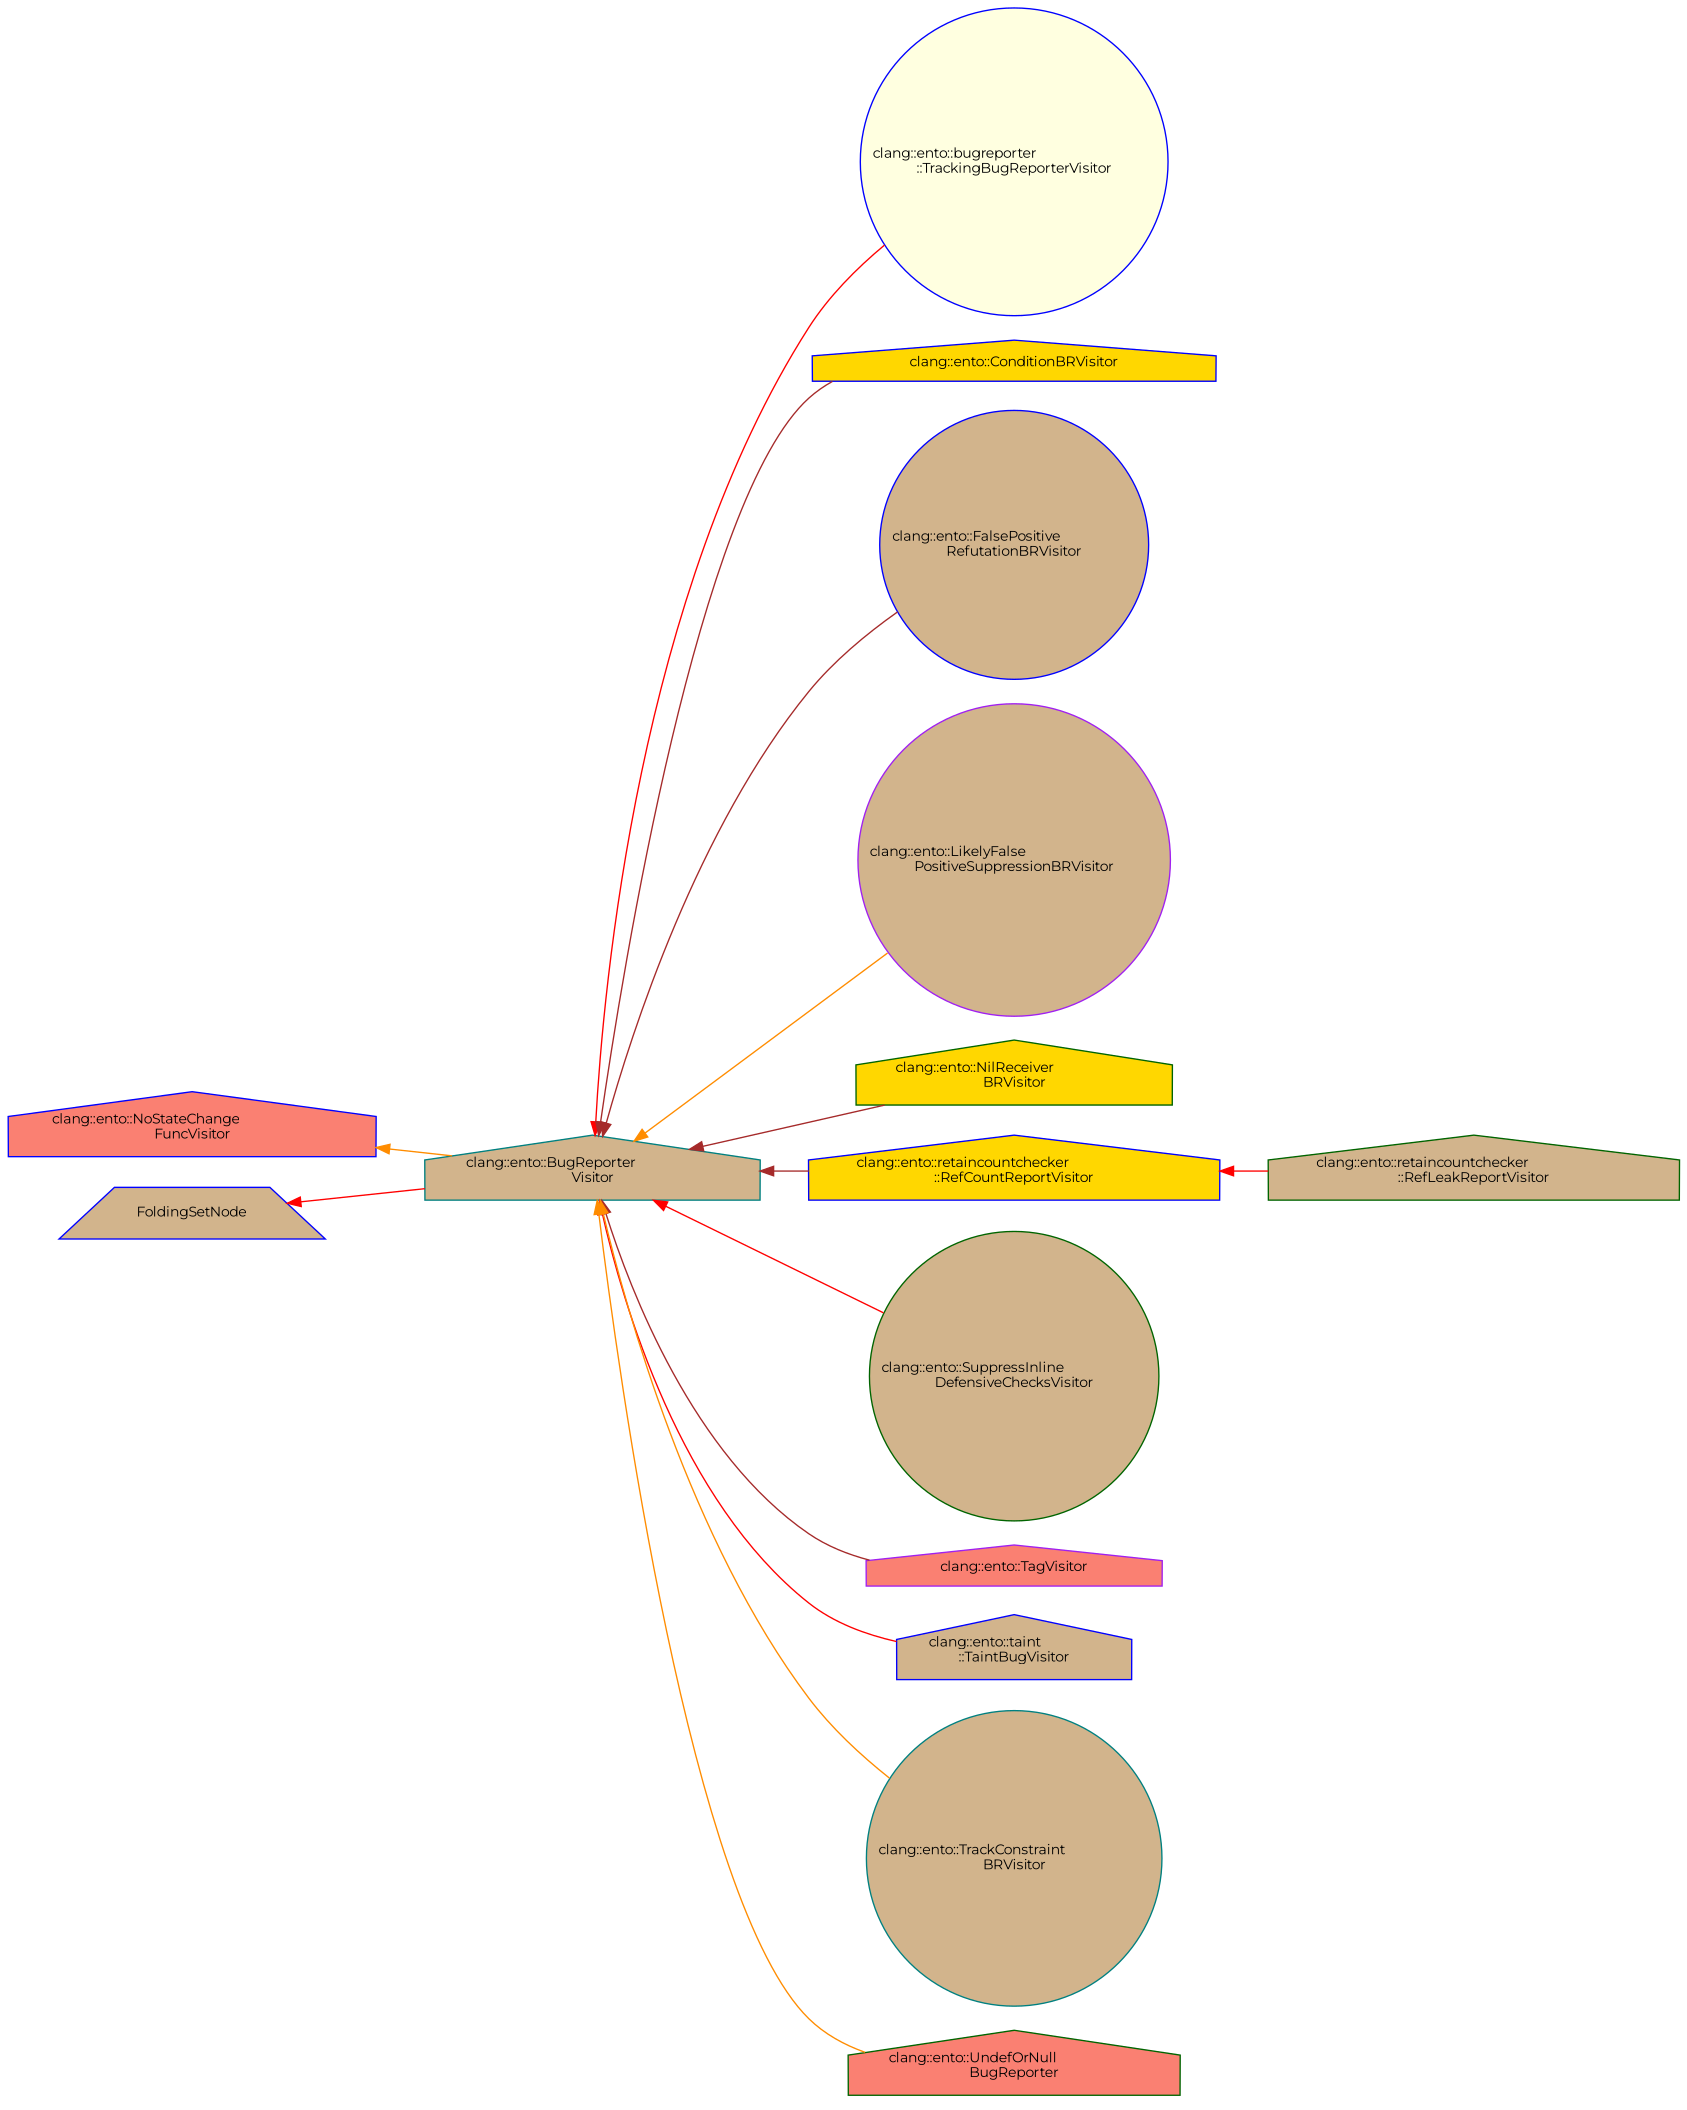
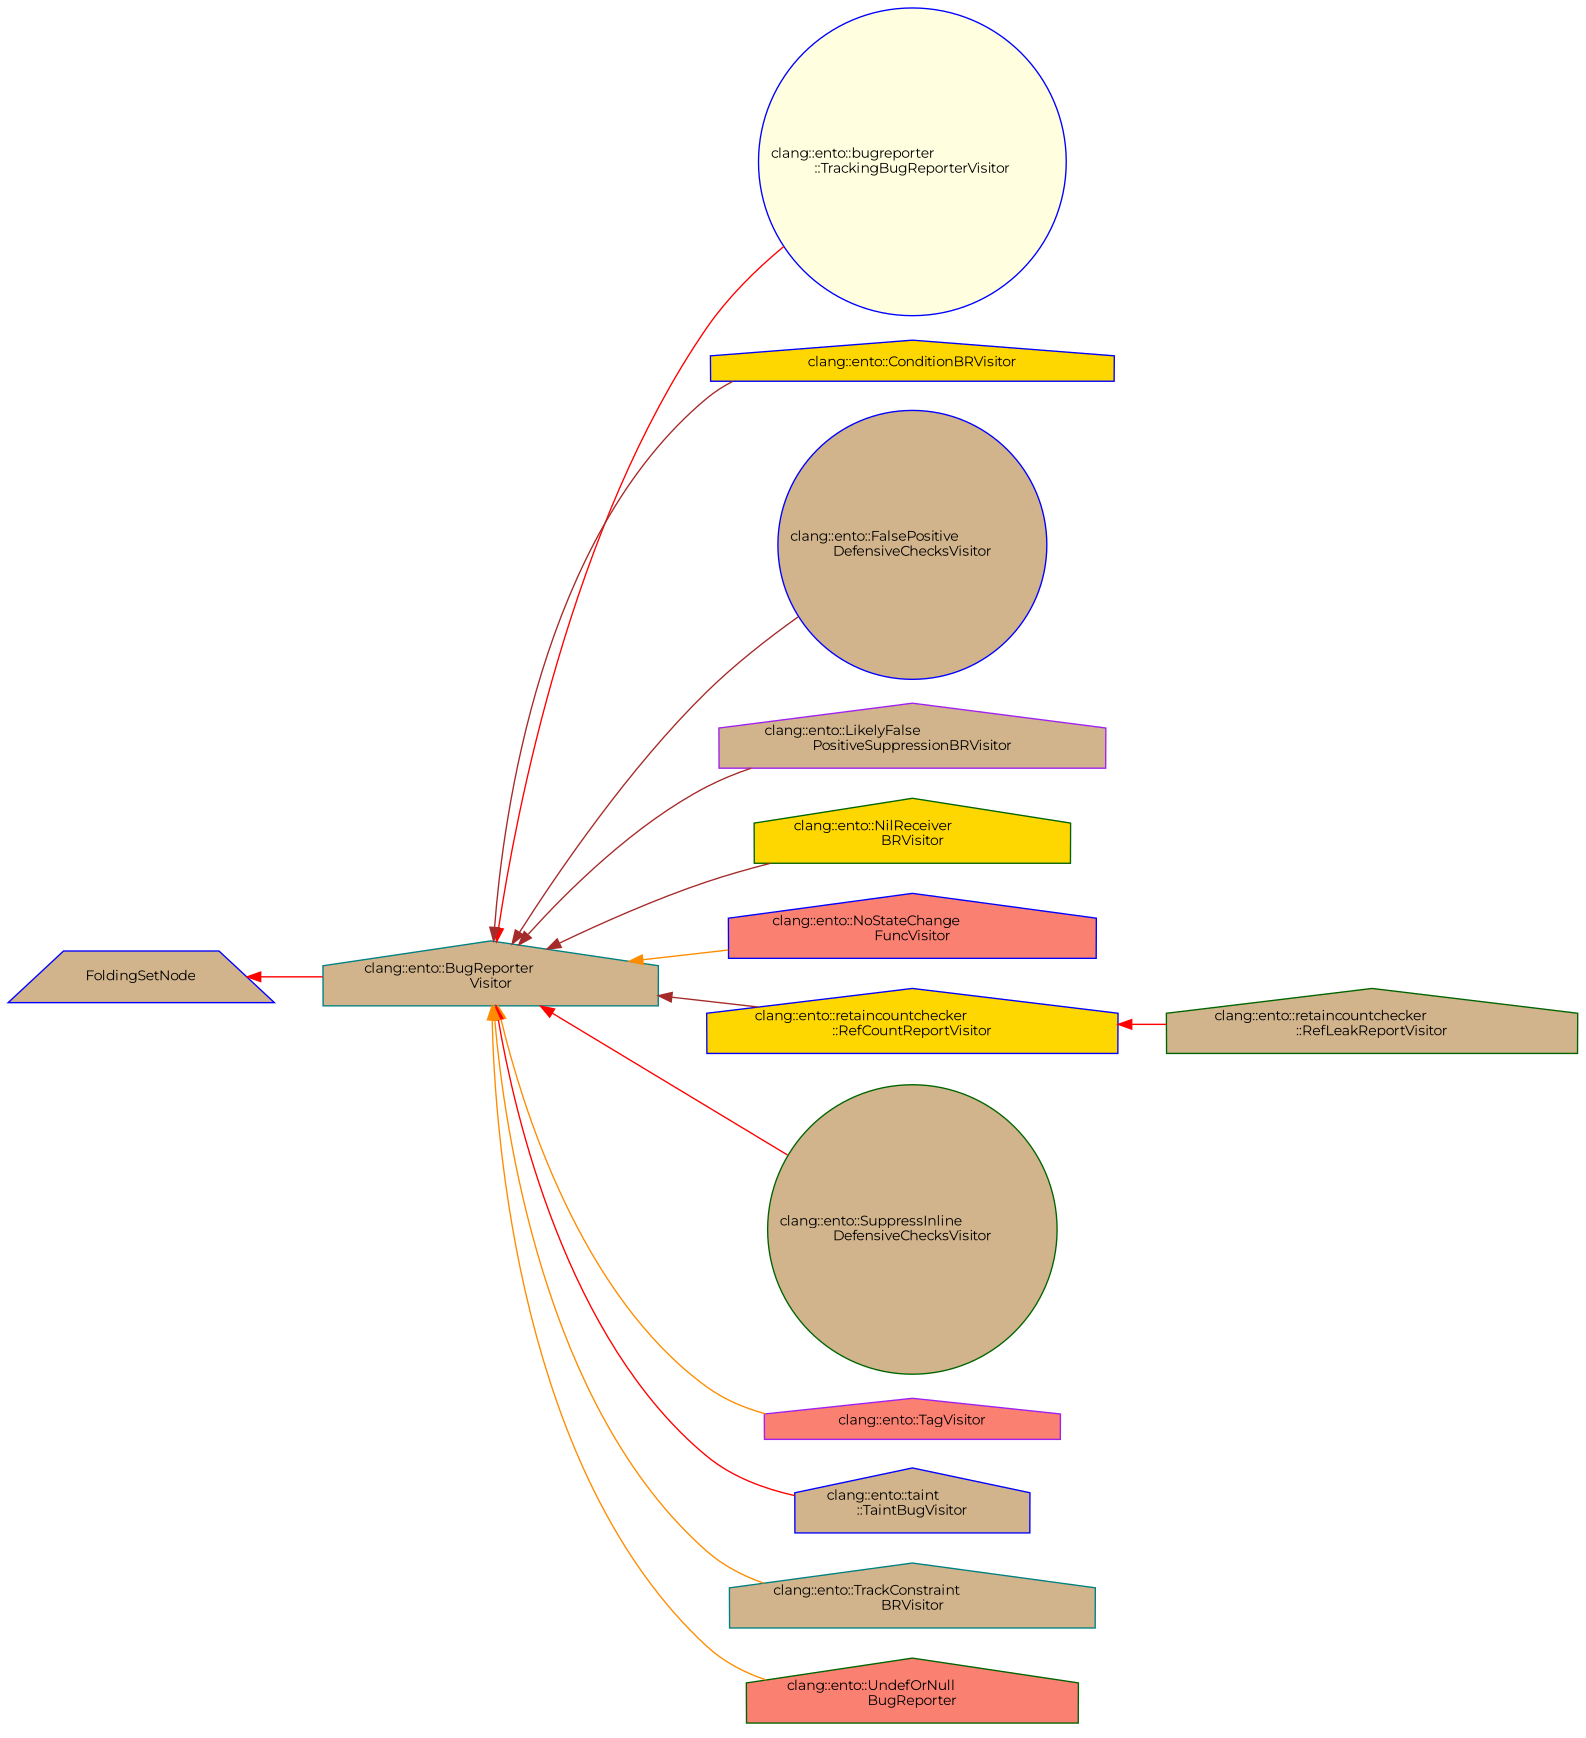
  digraph {
    fontname=Montserrat
    rankdir=LR
    node [color=blue fillcolor=tan fontname=Montserrat fontsize=10 shape=house style=filled]
    edge [color=red dir=back fontname=Montserrat fontsize=10 labelfontname=Helvetica labelfontsize=10 style=solid]
    n1 [color=teal fontcolor=black height=0.2 label="clang::ento::BugReporter\lVisitor" width=0.4]
    n2 [fillcolor=lightyellow height=0.2 label="clang::ento::bugreporter\l::TrackingBugReporterVisitor" shape=circle width=0.4]
    n3 [fillcolor=gold height=0.2 label="clang::ento::ConditionBRVisitor" width=0.4]
-   n4 [height=0.2 label="clang::ento::FalsePositive\lRefutationBRVisitor" shape=circle width=0.4]
-   n5 [color=purple height=0.2 label="clang::ento::LikelyFalse\lPositiveSuppressionBRVisitor" shape=circle width=0.4]
+   n4 [height=0.2 label="clang::ento::FalsePositive\lDefensiveChecksVisitor" shape=circle width=0.4]
+   n5 [color=purple height=0.2 label="clang::ento::LikelyFalse\lPositiveSuppressionBRVisitor" width=0.4]
    n6 [color=darkgreen fillcolor=gold height=0.2 label="clang::ento::NilReceiver\lBRVisitor" width=0.4]
    n7 [fillcolor=salmon height=0.2 label="clang::ento::NoStateChange\lFuncVisitor" width=0.4]
    n8 [fillcolor=gold height=0.2 label="clang::ento::retaincountchecker\l::RefCountReportVisitor" width=0.4]
    n9 [color=darkgreen height=0.2 label="clang::ento::SuppressInline\lDefensiveChecksVisitor" shape=circle width=0.4]
    n10 [color=purple fillcolor=salmon height=0.2 label="clang::ento::TagVisitor" width=0.4]
    n11 [height=0.2 label="clang::ento::taint\l::TaintBugVisitor" width=0.4]
-   n12 [color=teal height=0.2 label="clang::ento::TrackConstraint\lBRVisitor" shape=circle width=0.4]
+   n12 [color=teal height=0.2 label="clang::ento::TrackConstraint\lBRVisitor" width=0.4]
    n13 [color=darkgreen fillcolor=salmon height=0.2 label="clang::ento::UndefOrNull\lBugReporter" width=0.4]
    n14 [color=darkgreen height=0.2 label="clang::ento::retaincountchecker\l::RefLeakReportVisitor" width=0.4]
    n15 [height=0.2 label=FoldingSetNode shape=trapezium width=0.4]
    n1 -> n2
    n1 -> n3 [color=brown]
    n1 -> n4 [color=brown]
-   n1 -> n5 [color=darkorange]
+   n1 -> n5 [color=brown]
    n1 -> n6 [color=brown]
-   n7 -> n1 [color=darkorange]
+   n1 -> n7 [color=darkorange]
    n1 -> n8 [color=brown]
    n1 -> n9
-   n1 -> n10 [color=brown]
+   n1 -> n10 [color=darkorange]
    n1 -> n11
    n1 -> n12 [color=darkorange]
    n1 -> n13 [color=darkorange]
    n8 -> n14
    n15 -> n1
  }
